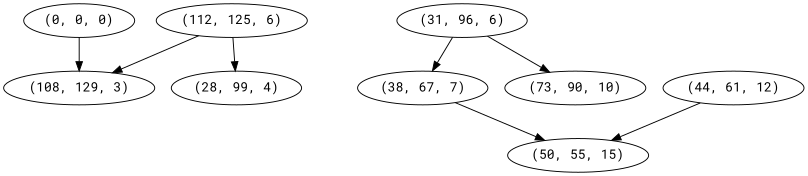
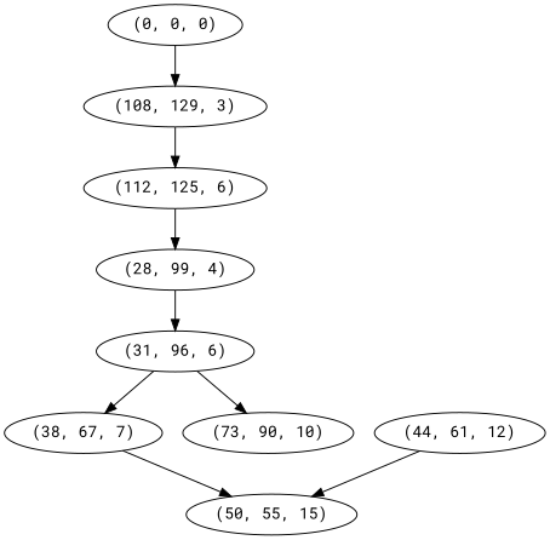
  digraph {
    fontname="Roboto Mono"
    node [fontname="Roboto Mono"]
    edge [fontname="Roboto Mono"]
    "(0, 0, 0)"
    "(108, 129, 3)"
    "(28, 99, 4)"
    "(31, 96, 6)"
    "(112, 125, 6)"
    "(38, 67, 7)"
    "(73, 90, 10)"
    "(50, 55, 15)"
    "(44, 61, 12)"
    "(0, 0, 0)" -> "(108, 129, 3)"
-   "(112, 125, 6)" -> "(108, 129, 3)"
+   "(108, 129, 3)" -> "(112, 125, 6)"
+   "(28, 99, 4)" -> "(31, 96, 6)"
    "(31, 96, 6)" -> "(38, 67, 7)"
    "(31, 96, 6)" -> "(73, 90, 10)"
    "(112, 125, 6)" -> "(28, 99, 4)"
    "(38, 67, 7)" -> "(50, 55, 15)"
    "(44, 61, 12)" -> "(50, 55, 15)"
  }
